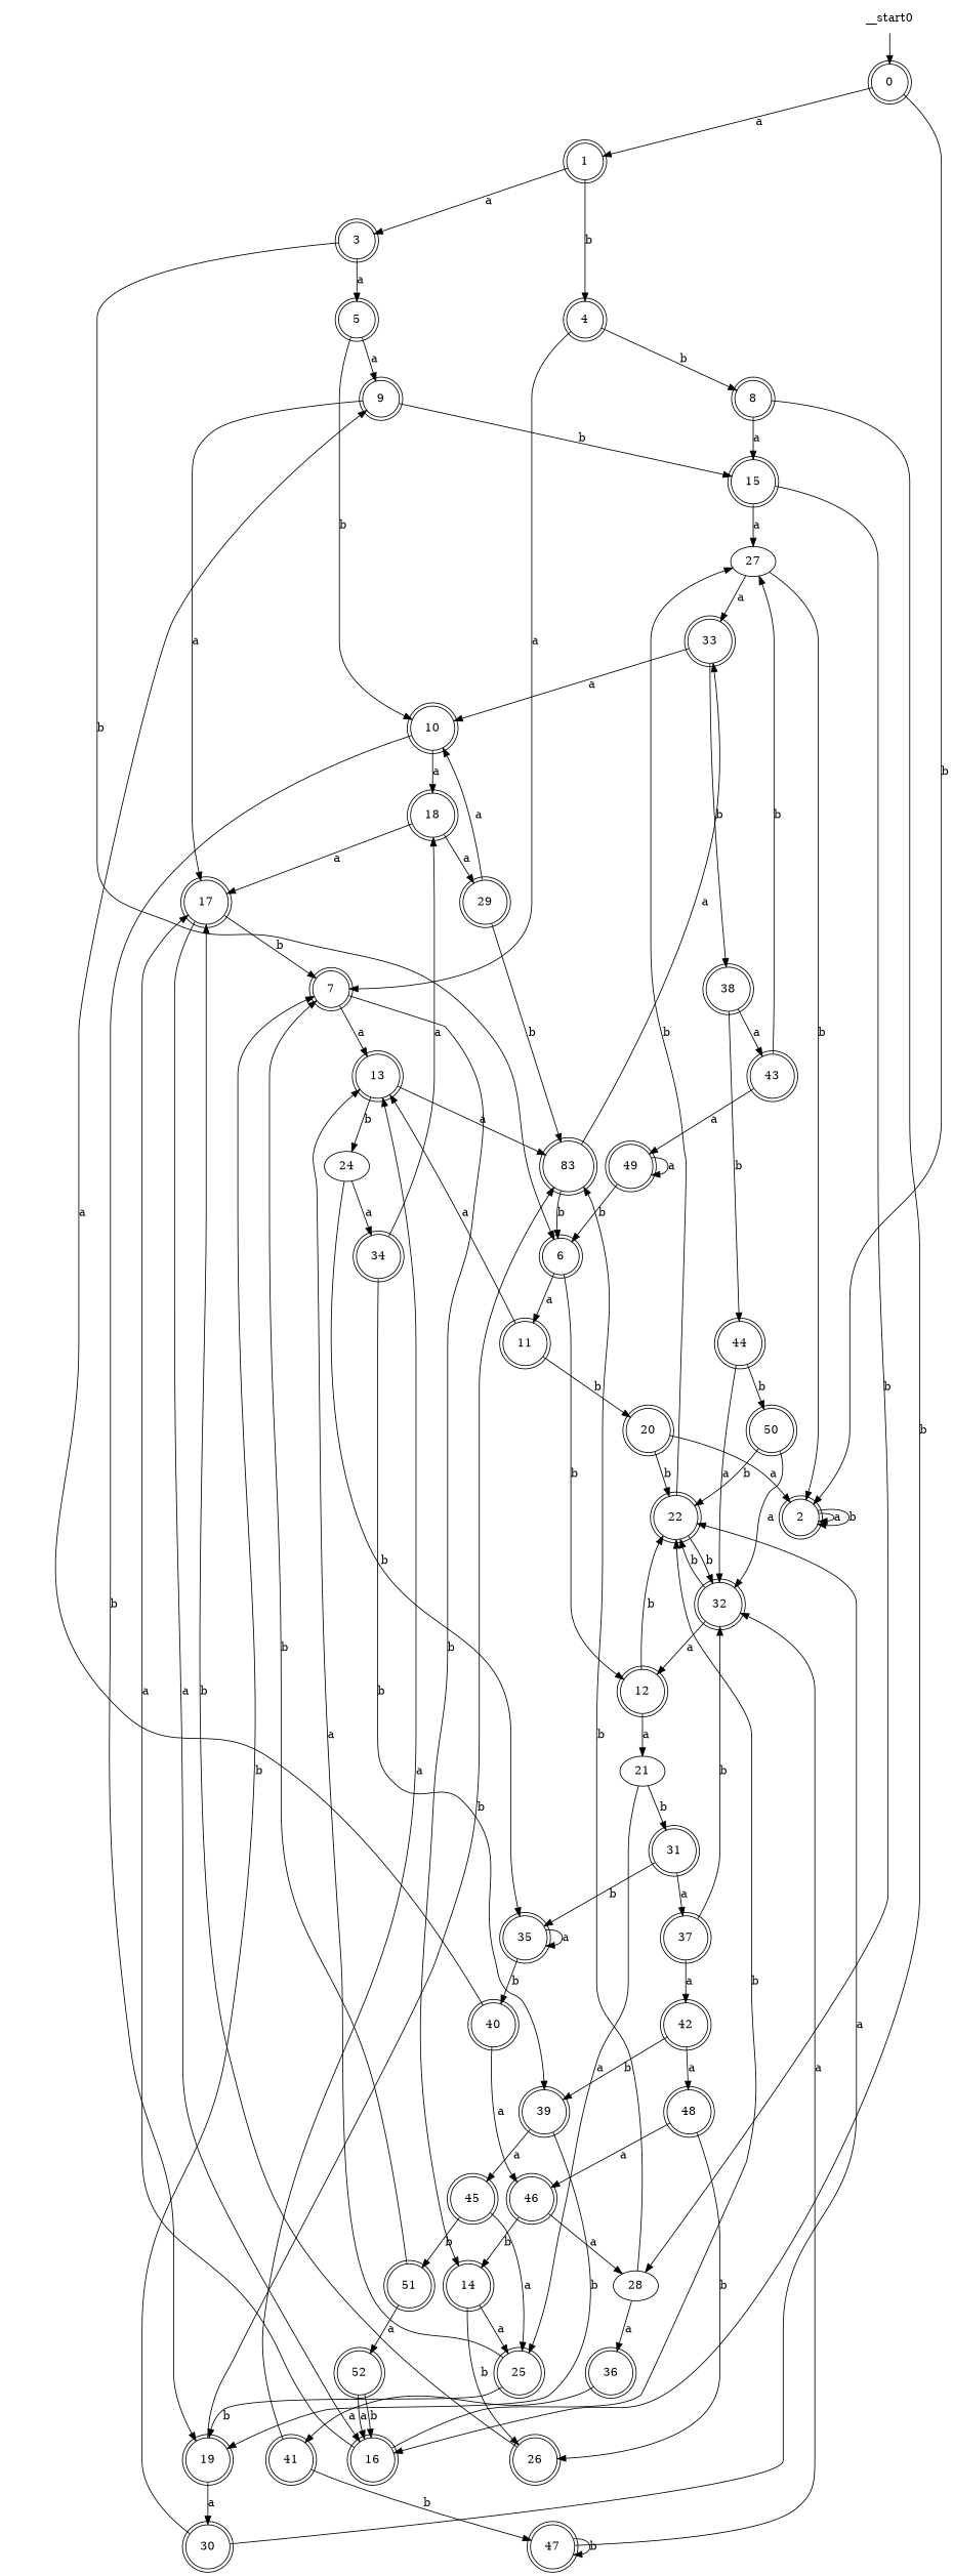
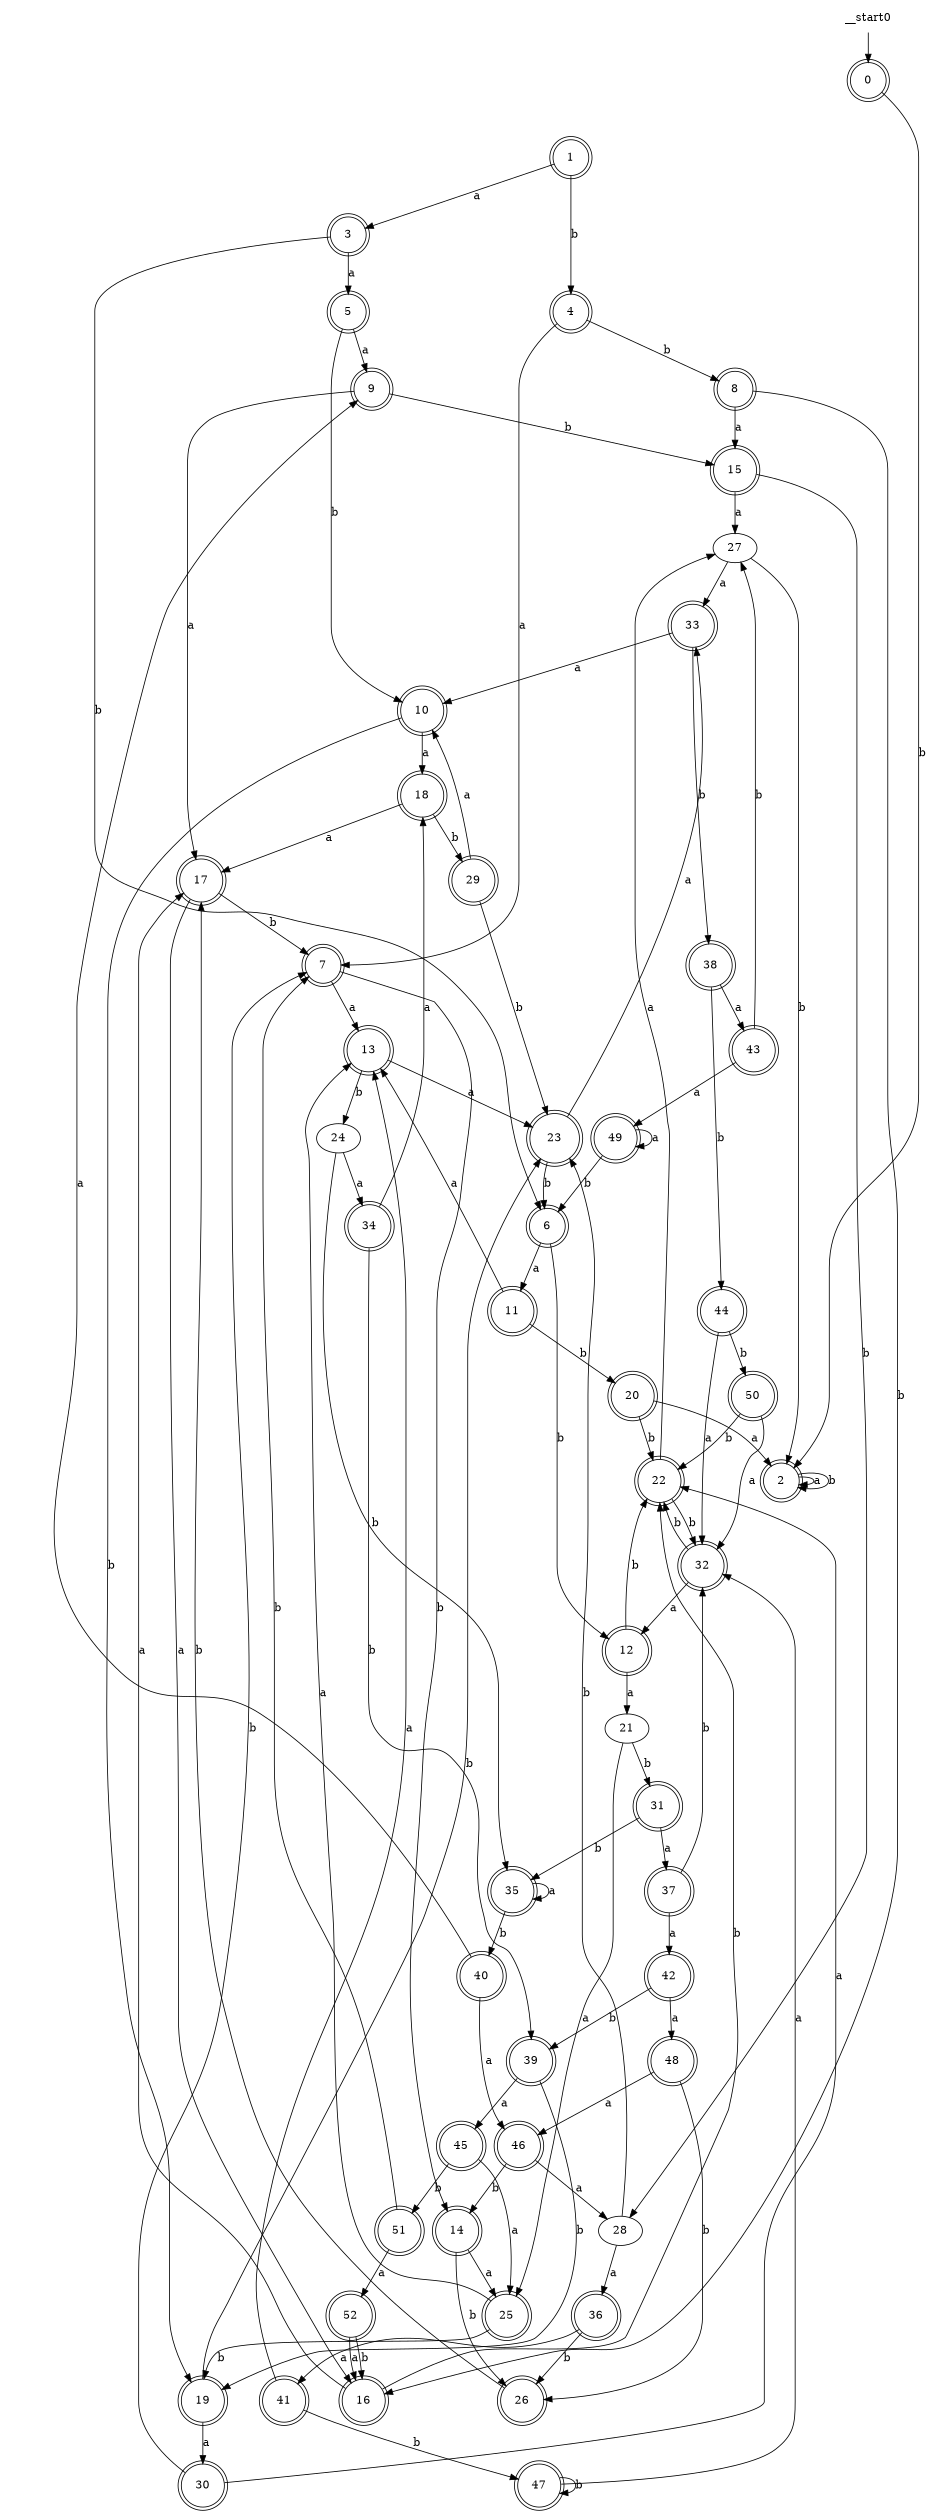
  digraph {
    node [shape=doublecircle]
    __start0 [shape=none]
    0
    1
    2
    3
    4
    5
    6
    7
    8
    9
    10
    11
    12
    13
    14
    15
    16
    17
    18
    19
    20
    21 [shape=""]
    22
-   23 [label=83]
+   23
    24 [shape=""]
    25
    26
    27 [shape=""]
    28 [shape=""]
    29
    30
    31
    32
    33
    34
    35
    36
    37
    38
    39
    40
    41
    42
    43
    44
    45
    46
    47
    48
    49
    50
    51
    52
    __start0 -> 0
-   0 -> 1 [label=a]
    0 -> 2 [label=b]
    1 -> 3 [label=a]
    1 -> 4 [label=b]
    2 -> 2 [label=a]
    2 -> 2 [label=b]
    3 -> 5 [label=a]
    3 -> 6 [label=b]
    4 -> 7 [label=a]
    4 -> 8 [label=b]
    5 -> 9 [label=a]
    5 -> 10 [label=b]
    6 -> 11 [label=a]
    6 -> 12 [label=b]
    7 -> 13 [label=a]
    7 -> 14 [label=b]
    8 -> 15 [label=a]
    8 -> 16 [label=b]
    9 -> 15 [label=b]
    9 -> 17 [label=a]
    10 -> 18 [label=a]
    10 -> 19 [label=b]
    11 -> 13 [label=a]
    11 -> 20 [label=b]
    12 -> 21 [label=a]
    12 -> 22 [label=b]
    13 -> 23 [label=a]
    13 -> 24 [label=b]
    14 -> 25 [label=a]
    14 -> 26 [label=b]
    15 -> 27 [label=a]
    15 -> 28 [label=b]
    16 -> 17 [label=a]
    16 -> 22 [label=b]
    17 -> 7 [label=b]
    17 -> 16 [label=a]
    18 -> 17 [label=a]
-   18 -> 29 [label=a]
+   18 -> 29 [label=b]
    19 -> 23 [label=b]
    19 -> 30 [label=a]
    20 -> 2 [label=a]
    20 -> 22 [label=b]
    21 -> 25 [label=a]
    21 -> 31 [label=b]
-   22 -> 27 [label=b]
+   22 -> 27 [label=a]
    22 -> 32 [label=b]
    23 -> 6 [label=b]
    23 -> 33 [label=a]
    24 -> 34 [label=a]
    24 -> 35 [label=b]
    25 -> 13 [label=a]
    25 -> 19 [label=b]
    26 -> 17 [label=b]
    27 -> 2 [label=b]
    27 -> 33 [label=a]
    28 -> 23 [label=b]
    28 -> 36 [label=a]
    29 -> 10 [label=a]
    29 -> 23 [label=b]
    30 -> 7 [label=b]
    30 -> 22 [label=a]
    31 -> 35 [label=b]
    31 -> 37 [label=a]
    32 -> 12 [label=a]
    32 -> 22 [label=b]
    33 -> 10 [label=a]
    33 -> 38 [label=b]
    34 -> 18 [label=a]
    34 -> 39 [label=b]
    35 -> 35 [label=a]
    35 -> 40 [label=b]
+   36 -> 26 [label=b]
    36 -> 41 [label=a]
    37 -> 32 [label=b]
    37 -> 42 [label=a]
    38 -> 43 [label=a]
    38 -> 44 [label=b]
    39 -> 19 [label=b]
    39 -> 45 [label=a]
    40 -> 9 [label=a]
    40 -> 46 [label=a]
    41 -> 13 [label=a]
    41 -> 47 [label=b]
    42 -> 39 [label=b]
    42 -> 48 [label=a]
    43 -> 27 [label=b]
    43 -> 49 [label=a]
    44 -> 32 [label=a]
    44 -> 50 [label=b]
    45 -> 25 [label=a]
    45 -> 51 [label=b]
    46 -> 14 [label=b]
    46 -> 28 [label=a]
    47 -> 32 [label=a]
    47 -> 47 [label=b]
    48 -> 26 [label=b]
    48 -> 46 [label=a]
    49 -> 6 [label=b]
    49 -> 49 [label=a]
    50 -> 22 [label=b]
    50 -> 32 [label=a]
    51 -> 7 [label=b]
    51 -> 52 [label=a]
    52 -> 16 [label=a]
    52 -> 16 [label=b]
  }
